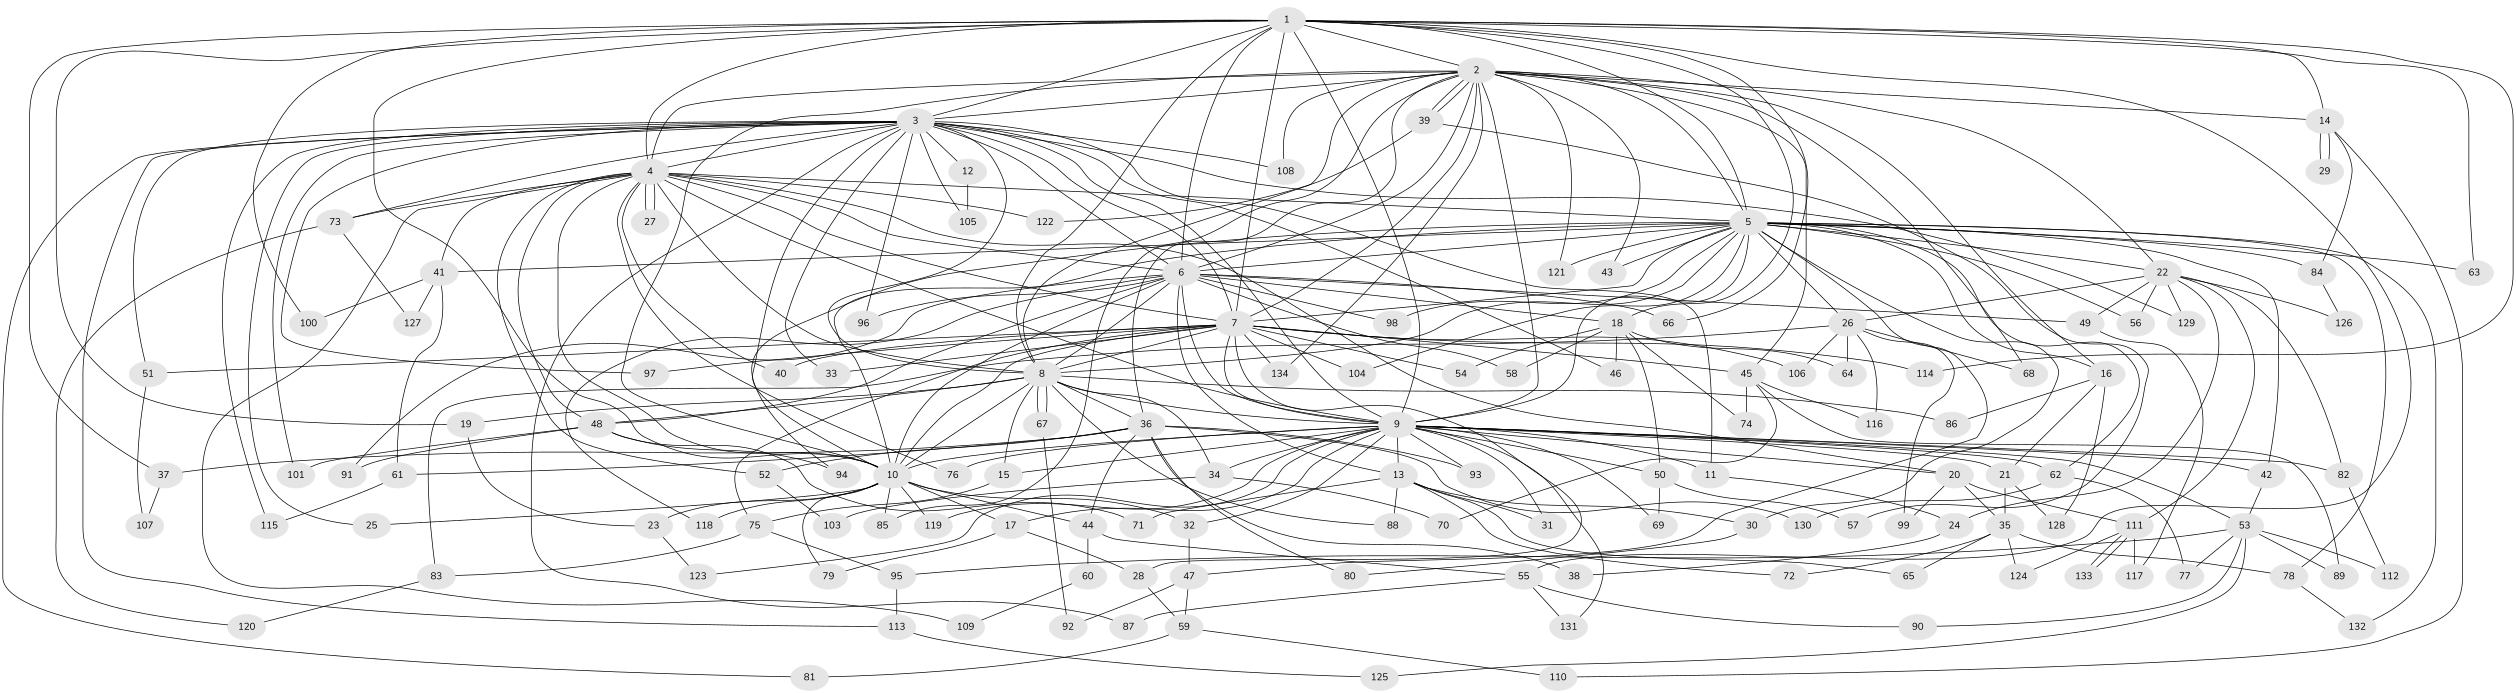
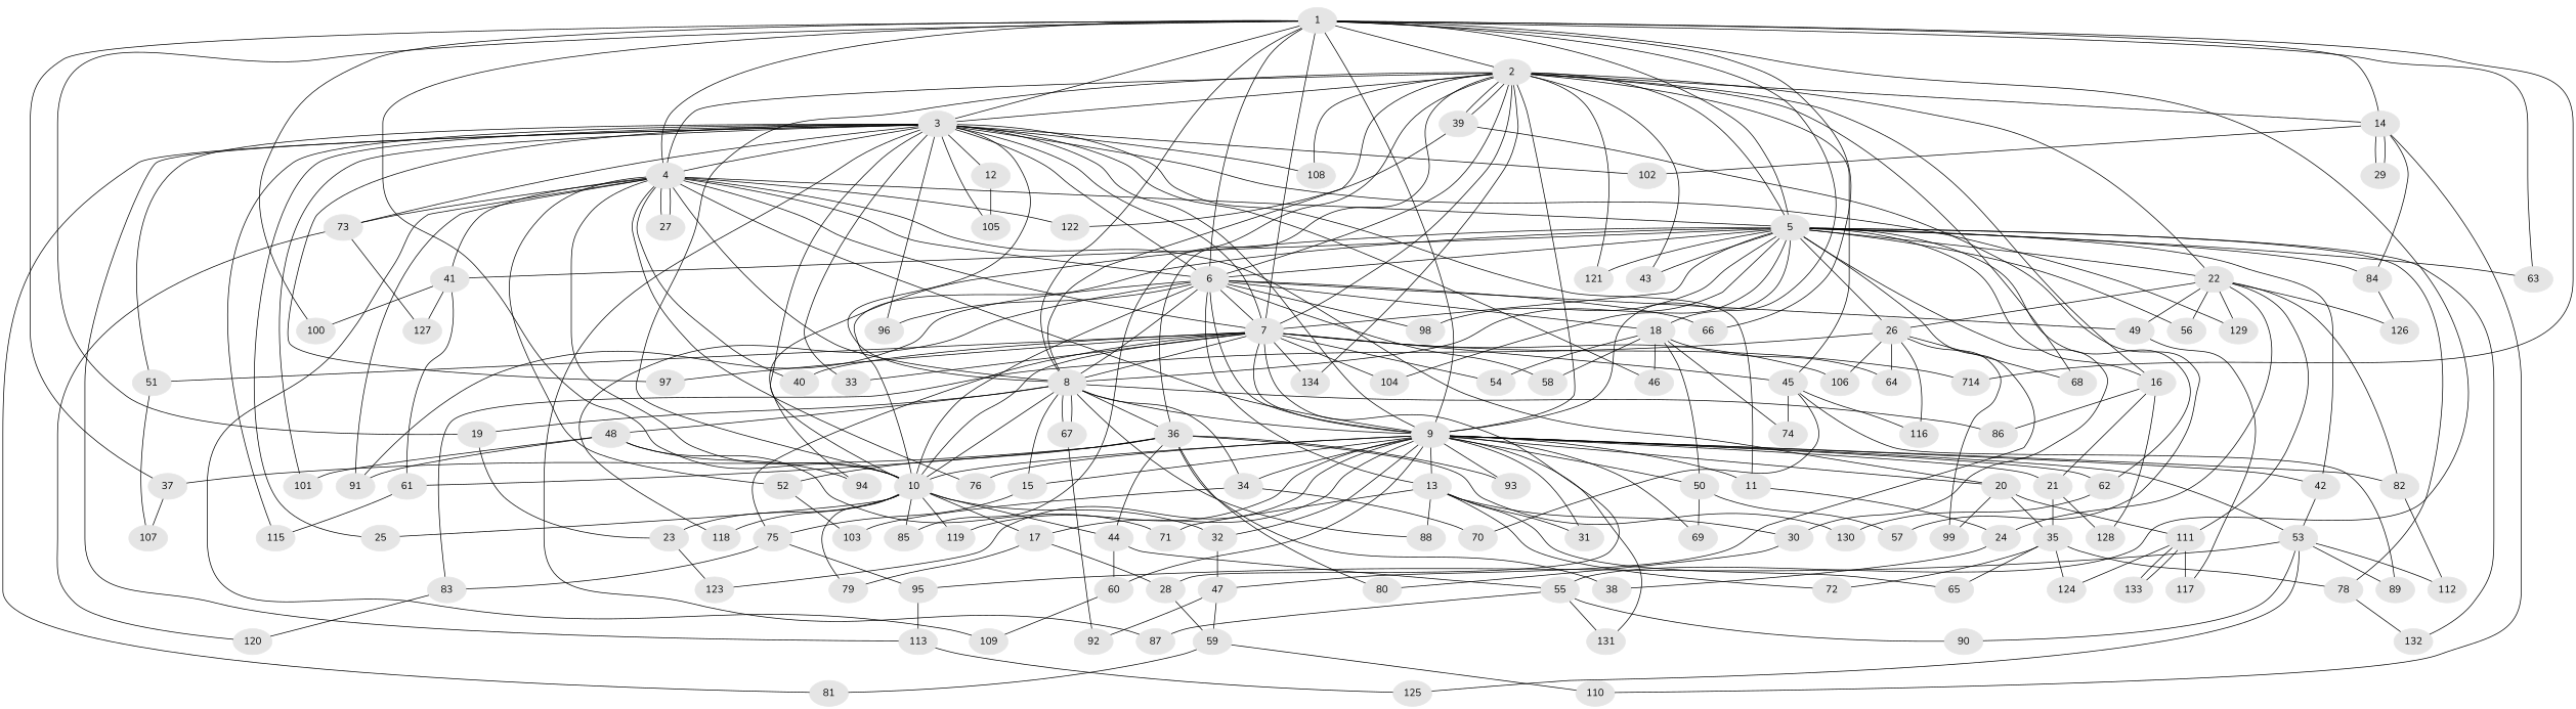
  graph {
    fontname=Nunito
    node [color=gray90 fontname=Nunito style=filled]
    edge [fontname=Nunito]
    1
    2
    3
    4
    5
    6
    7
    8
    9
    10
    14
    18
    19
    37
    55
    63
    66
    100
-   114
+   114 [label=714]
    16
    22
    36
    39
    43
    45
    68
    85
    108
    121
    134
    11
    12
    25
    33
    46
    51
    73
    81
    87
    96
    97
    101
+   102
    105
    113
    115
    129
    20
    27
    40
    41
    48
    52
    76
    109
    122
    26
    30
    42
    47
    56
    62
    78
    84
    94
    98
    104
    132
    13
    49
    58
    91
    118
    28
    54
    75
    106
    15
    34
    67
    86
    88
    17
    21
    31
    32
    50
    53
    60
    69
    82
    93
    119
    123
    131
    23
    44
    79
    29
    110
    64
    74
    107
    90
    128
    24
    111
    126
    38
    80
    61
    130
    57
    116
    70
    89
    127
    120
    125
    35
    99
    71
    103
    83
    59
    92
-   77
    65
    72
    117
    95
    112
    124
    133
    1 -- 2
    1 -- 3
    1 -- 4
    1 -- 5
    1 -- 6
    1 -- 7
    1 -- 8
    1 -- 9
    1 -- 10
    1 -- 14
    1 -- 18
    1 -- 19
    1 -- 37
    1 -- 55
    1 -- 63
    1 -- 66
    1 -- 100
    1 -- 114
    2 -- 3
    2 -- 4
    2 -- 5
    2 -- 6
    2 -- 7
    2 -- 8
    2 -- 9
    2 -- 10
    2 -- 14
    2 -- 16
    2 -- 22
    2 -- 36
    2 -- 39
    2 -- 39
    2 -- 43
    2 -- 45
    2 -- 68
    2 -- 85
    2 -- 108
    2 -- 121
    2 -- 134
    3 -- 4
    3 -- 6
    3 -- 7
    3 -- 8
    3 -- 9
    3 -- 10
    3 -- 108
    3 -- 11
    3 -- 12
    3 -- 25
    3 -- 33
    3 -- 46
    3 -- 51
    3 -- 73
    3 -- 81
    3 -- 87
    3 -- 96
    3 -- 97
    3 -- 101
+   3 -- 102
    3 -- 105
    3 -- 113
    3 -- 115
    3 -- 129
    4 -- 5
    4 -- 6
    4 -- 7
    4 -- 8
    4 -- 9
    4 -- 10
    4 -- 73
    4 -- 20
    4 -- 27
    4 -- 27
    4 -- 40
    4 -- 41
-   4 -- 48
+   4 -- 91
    4 -- 52
    4 -- 76
    4 -- 109
    4 -- 122
    5 -- 6
    5 -- 7
    5 -- 8
    5 -- 9
    5 -- 10
    5 -- 63
    5 -- 16
    5 -- 22
    5 -- 43
    5 -- 121
    5 -- 41
    5 -- 26
    5 -- 30
    5 -- 42
    5 -- 47
    5 -- 56
    5 -- 62
    5 -- 78
    5 -- 84
    5 -- 94
    5 -- 98
    5 -- 104
    5 -- 132
-   6 -- 48
+   6 -- 7
    6 -- 8
    6 -- 9
    6 -- 10
    6 -- 18
    6 -- 66
    6 -- 96
    6 -- 98
    6 -- 13
    6 -- 49
    6 -- 58
    6 -- 91
    6 -- 118
    7 -- 8
    7 -- 9
    7 -- 10
    7 -- 114
    7 -- 45
    7 -- 134
    7 -- 33
    7 -- 51
    7 -- 97
    7 -- 40
    7 -- 104
    7 -- 28
    7 -- 54
    7 -- 75
    7 -- 106
    8 -- 9
    8 -- 10
    8 -- 19
    8 -- 36
    8 -- 48
    8 -- 15
    8 -- 34
    8 -- 67
    8 -- 67
    8 -- 86
    8 -- 88
    9 -- 10
    9 -- 11
    9 -- 20
    9 -- 76
    9 -- 42
    9 -- 62
    9 -- 13
    9 -- 15
    9 -- 34
    9 -- 17
    9 -- 21
    9 -- 31
    9 -- 32
    9 -- 50
    9 -- 53
+   9 -- 60
    9 -- 69
    9 -- 82
    9 -- 93
    9 -- 119
    9 -- 123
    9 -- 131
    10 -- 85
    10 -- 25
    10 -- 118
    10 -- 17
    10 -- 32
    10 -- 119
    10 -- 23
    10 -- 44
    10 -- 79
+   14 -- 102
    14 -- 84
    14 -- 29
    14 -- 29
    14 -- 110
    18 -- 46
    18 -- 58
    18 -- 54
    18 -- 50
    18 -- 64
    18 -- 74
    19 -- 23
    37 -- 107
    55 -- 87
    55 -- 131
    55 -- 90
    16 -- 86
    16 -- 21
    16 -- 128
    22 -- 129
    22 -- 26
    22 -- 56
    22 -- 49
    22 -- 82
    22 -- 24
    22 -- 111
    22 -- 126
    36 -- 37
    36 -- 52
    36 -- 93
    36 -- 44
    36 -- 38
    36 -- 80
    36 -- 61
    36 -- 130
    39 -- 122
    39 -- 57
    45 -- 74
    45 -- 116
    45 -- 70
    45 -- 89
    11 -- 24
    12 -- 105
    51 -- 107
    73 -- 127
    73 -- 120
    113 -- 125
    20 -- 111
    20 -- 35
    20 -- 99
    41 -- 100
    41 -- 61
    41 -- 127
    48 -- 101
    48 -- 94
    48 -- 91
    48 -- 71
    52 -- 103
    26 -- 68
    26 -- 106
    26 -- 64
    26 -- 116
    26 -- 99
    26 -- 83
    30 -- 80
    42 -- 53
    47 -- 59
    47 -- 92
    62 -- 130
-   62 -- 77
    78 -- 132
    84 -- 126
    13 -- 30
    13 -- 88
    13 -- 31
    13 -- 71
    13 -- 65
    13 -- 72
    49 -- 117
    28 -- 59
    75 -- 83
    75 -- 95
    15 -- 75
    34 -- 70
    34 -- 103
    67 -- 92
    17 -- 28
    17 -- 79
    21 -- 128
    21 -- 35
    32 -- 47
    50 -- 69
    50 -- 57
    53 -- 90
    53 -- 89
    53 -- 125
-   53 -- 77
    53 -- 95
    53 -- 112
    60 -- 109
    82 -- 112
    23 -- 123
    44 -- 55
    44 -- 60
    24 -- 38
    111 -- 117
    111 -- 124
    111 -- 133
    111 -- 133
    61 -- 115
    35 -- 78
    35 -- 65
    35 -- 72
    35 -- 124
    83 -- 120
    59 -- 81
    59 -- 110
    95 -- 113
  }
